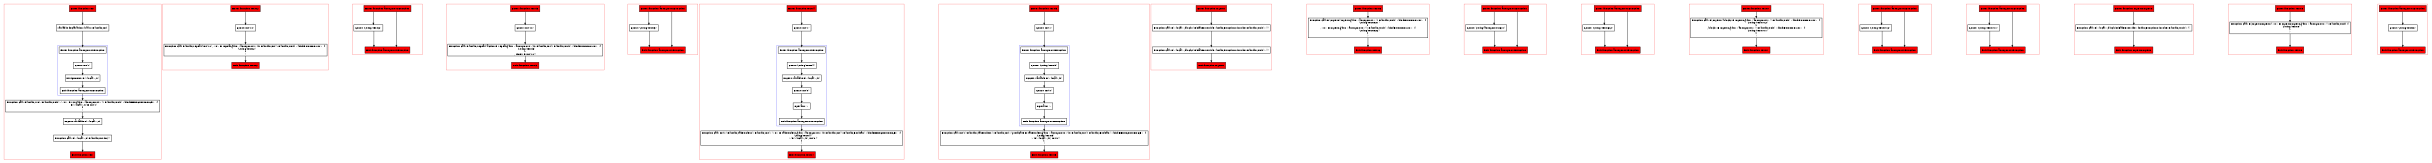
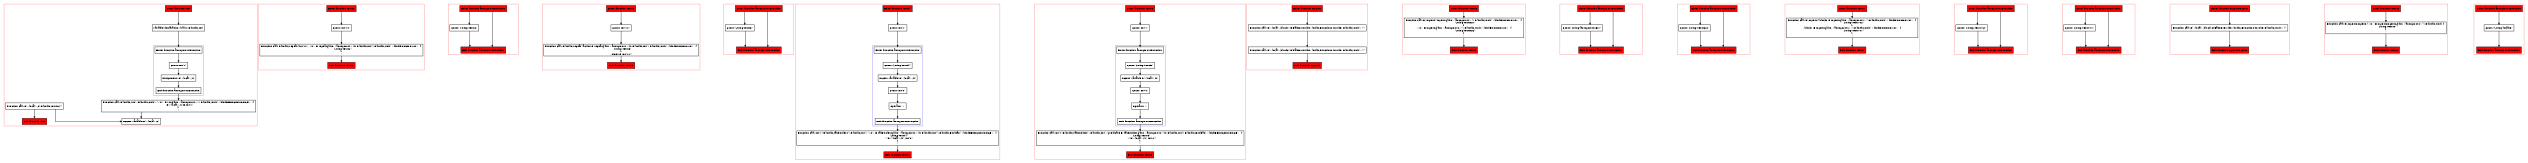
  digraph {
    nodesep=3
    splines=ortho
    node [penwidth=2 shape=box]
    edge [penwidth=2]
    n1 [label="Enter function anonymousFunction"]
    n2 [label="Const: Int(1)"]
    n3 [label="Assignment: R|<local>/x|"]
    n4 [label="Exit function anonymousFunction"]
    n5 [fillcolor=red label="Enter function test" style=filled]
    n6 [label="Variable declaration: lval x: R|kotlin/Int|"]
    n7 [label="Function call: R|kotlin/run|<R|kotlin/Unit|>(<L> = run@fun <anonymous>(): R|kotlin/Unit| <kind=EXACTLY_ONCE>  {\n    R|<local>/x| = Int(1)\n}\n)"]
    n8 [label="Access variable R|<local>/x|"]
    n9 [label="Function call: R|<local>/x|.R|kotlin/Int.inc|()"]
    n10 [fillcolor=red label="Exit function test" style=filled]
    n11 [fillcolor=red label="Enter function test_2" style=filled]
    n12 [label="Const: Int(10)"]
    n13 [label="Function call: R|kotlin/repeat|(Int(10), <L> = repeat@fun <anonymous>(it: R|kotlin/Int|): R|kotlin/Unit| <kind=UNKNOWN>  {\n    String(test_2)\n}\n)"]
    n14 [fillcolor=red label="Exit function test_2" style=filled]
    n15 [fillcolor=red label="Enter function anonymousFunction" style=filled]
    n16 [label="Const: String(test_2)"]
    n17 [fillcolor=red label="Exit function anonymousFunction" style=filled]
    n18 [fillcolor=red label="Enter function test_3" style=filled]
    n19 [label="Const: Int(10)"]
    n20 [label="Function call: R|kotlin/repeat|(action = repeat@fun <anonymous>(it: R|kotlin/Int|): R|kotlin/Unit| <kind=UNKNOWN>  {\n    String(test_3)\n}\n, times = Int(10))"]
    n21 [fillcolor=red label="Exit function test_3" style=filled]
    n22 [fillcolor=red label="Enter function anonymousFunction" style=filled]
    n23 [label="Const: String(test_3)"]
    n24 [fillcolor=red label="Exit function anonymousFunction" style=filled]
    n25 [label="Enter function anonymousFunction"]
    n26 [label="Const: String(test_4)"]
    n27 [label="Access variable R|<local>/it|"]
    n28 [label="Const: Int(0)"]
    n29 [label="Operator >"]
    n30 [label="Exit function anonymousFunction"]
    n31 [fillcolor=red label="Enter function test_4" style=filled]
    n32 [label="Const: Int(1)"]
    n33 [label="Function call: Int(1).R|kotlin/takeUnless|<R|kotlin/Int|>(<L> = takeUnless@fun <anonymous>(it: R|kotlin/Int|): R|kotlin/Boolean| <kind=EXACTLY_ONCE>  {\n    String(test_4)\n    >(R|<local>/it|, Int(0))\n}\n)"]
    n34 [fillcolor=red label="Exit function test_4" style=filled]
    n35 [label="Enter function anonymousFunction"]
    n36 [label="Const: String(test_5)"]
    n37 [label="Access variable R|<local>/it|"]
    n38 [label="Const: Int(0)"]
    n39 [label="Operator >"]
    n40 [label="Exit function anonymousFunction"]
    n41 [fillcolor=red label="Enter function test_5" style=filled]
    n42 [label="Const: Int(1)"]
    n43 [label="Function call: Int(1).R|kotlin/takeUnless|<R|kotlin/Int|>(predicate = takeUnless@fun <anonymous>(it: R|kotlin/Int|): R|kotlin/Boolean| <kind=EXACTLY_ONCE>  {\n    String(test_5)\n    >(R|<local>/it|, Int(0))\n}\n)"]
    n44 [fillcolor=red label="Exit function test_5" style=filled]
    n45 [fillcolor=red label="Enter function myRun" style=filled]
    n46 [label="Function call: R|<local>/block1|.R|FakeOverride<kotlin/Function0.invoke: R|kotlin/Unit|>|()"]
    n47 [label="Function call: R|<local>/block2|.R|FakeOverride<kotlin/Function0.invoke: R|kotlin/Unit|>|()"]
    n48 [fillcolor=red label="Exit function myRun" style=filled]
    n49 [fillcolor=red label="Enter function test_6" style=filled]
    n50 [label="Function call: R|/myRun|(myRun@fun <anonymous>(): R|kotlin/Unit| <kind=UNKNOWN>  {\n    String(test_6_1)\n}\n, <L> = myRun@fun <anonymous>(): R|kotlin/Unit| <kind=UNKNOWN>  {\n    String(test_6_2)\n}\n)"]
    n51 [fillcolor=red label="Exit function test_6" style=filled]
    n52 [fillcolor=red label="Enter function anonymousFunction" style=filled]
    n53 [label="Const: String(anonymous_6_1)"]
    n54 [fillcolor=red label="Exit function anonymousFunction" style=filled]
    n55 [fillcolor=red label="Enter function anonymousFunction" style=filled]
    n56 [label="Const: String(test_6_2)"]
    n57 [fillcolor=red label="Exit function anonymousFunction" style=filled]
    n58 [fillcolor=red label="Enter function test_7" style=filled]
    n59 [label="Function call: R|/myRun|(block2 = myRun@fun <anonymous>(): R|kotlin/Unit| <kind=UNKNOWN>  {\n    String(test_7_2)\n}\n, block1 = myRun@fun <anonymous>(): R|kotlin/Unit| <kind=UNKNOWN>  {\n    String(test_7_1)\n}\n)"]
    n60 [fillcolor=red label="Exit function test_7" style=filled]
    n61 [fillcolor=red label="Enter function anonymousFunction" style=filled]
    n62 [label="Const: String(test_7_2)"]
    n63 [fillcolor=red label="Exit function anonymousFunction" style=filled]
    n64 [fillcolor=red label="Enter function anonymousFunction" style=filled]
    n65 [label="Const: String(test_7_1)"]
    n66 [fillcolor=red label="Exit function anonymousFunction" style=filled]
    n67 [fillcolor=red label="Enter function myDummyRun" style=filled]
    n68 [label="Function call: R|<local>/block|.R|FakeOverride<kotlin/Function0.invoke: R|kotlin/Unit|>|()"]
    n69 [fillcolor=red label="Exit function myDummyRun" style=filled]
    n70 [fillcolor=red label="Enter function test_8" style=filled]
    n71 [label="Function call: R|/myDummyRun|(<L> = myDummyRun@fun <anonymous>(): R|kotlin/Unit| {\n    String(test_8)\n}\n)"]
    n72 [fillcolor=red label="Exit function test_8" style=filled]
    n73 [fillcolor=red label="Enter function anonymousFunction" style=filled]
-   n74 [label="Const: String(test_8)"]
+   n74 [label="Const: String(local_8)"]
    n75 [fillcolor=red label="Exit function anonymousFunction" style=filled]
    subgraph cluster_1 {
      color=red
      n5
      n6
      n7
      n8
      n9
      n10
      subgraph cluster_2 {
        color=blue
        n1
        n2
        n3
        n4
      }
    }
    subgraph cluster_3 {
      color=red
      n11
      n12
      n13
      n14
    }
    subgraph cluster_4 {
      color=red
      n15
      n16
      n17
    }
    subgraph cluster_5 {
      color=red
      n18
      n19
      n20
      n21
    }
    subgraph cluster_6 {
      color=red
      n22
      n23
      n24
    }
    subgraph cluster_7 {
      color=red
      n31
      n32
      n33
      n34
      subgraph cluster_8 {
        color=blue
        n25
        n26
        n27
        n28
        n29
        n30
      }
    }
    subgraph cluster_9 {
      color=red
      n41
      n42
      n43
      n44
      subgraph cluster_10 {
        color=blue
        n35
        n36
        n37
        n38
        n39
        n40
      }
    }
    subgraph cluster_11 {
      color=red
      n45
      n46
      n47
      n48
    }
    subgraph cluster_12 {
      color=red
      n49
      n50
      n51
    }
    subgraph cluster_13 {
      color=red
      n52
      n53
      n54
    }
    subgraph cluster_14 {
      color=red
      n55
      n56
      n57
    }
    subgraph cluster_15 {
      color=red
      n58
      n59
      n60
    }
    subgraph cluster_16 {
      color=red
      n61
      n62
      n63
    }
    subgraph cluster_17 {
      color=red
      n64
      n65
      n66
    }
    subgraph cluster_18 {
      color=red
      n67
      n68
      n69
    }
    subgraph cluster_19 {
      color=red
      n70
      n71
      n72
    }
    subgraph cluster_20 {
      color=red
      n73
      n74
      n75
    }
    n1 -> n2
    n2 -> n3
    n3 -> n4
    n4 -> n7
    n5 -> n6
    n6 -> n1
    n7 -> n8
-   n8 -> n9
+   n9 -> n8
    n9 -> n10
    n11 -> n12
    n12 -> n13
    n13 -> n14
    n15 -> n16
    n15 -> n17
    n16 -> n17
    n18 -> n19
    n19 -> n20
    n20 -> n21
    n22 -> n23
    n22 -> n24
    n23 -> n24
    n25 -> n26
    n26 -> n27
    n27 -> n28
    n28 -> n29
    n29 -> n30
    n30 -> n33
    n31 -> n32
    n32 -> n25
    n33 -> n34
    n35 -> n36
    n36 -> n37
    n37 -> n38
    n38 -> n39
    n39 -> n40
    n40 -> n43
    n41 -> n42
    n42 -> n35
    n43 -> n44
    n45 -> n46
    n46 -> n47
    n47 -> n48
    n49 -> n50
    n50 -> n51
    n52 -> n53
    n52 -> n54
    n53 -> n54
    n55 -> n56
    n55 -> n57
    n56 -> n57
    n58 -> n59
    n59 -> n60
    n61 -> n62
    n61 -> n63
    n62 -> n63
    n64 -> n65
    n64 -> n66
    n65 -> n66
    n67 -> n68
    n68 -> n69
    n70 -> n71
    n71 -> n72
    n73 -> n74
    n74 -> n75
  }
